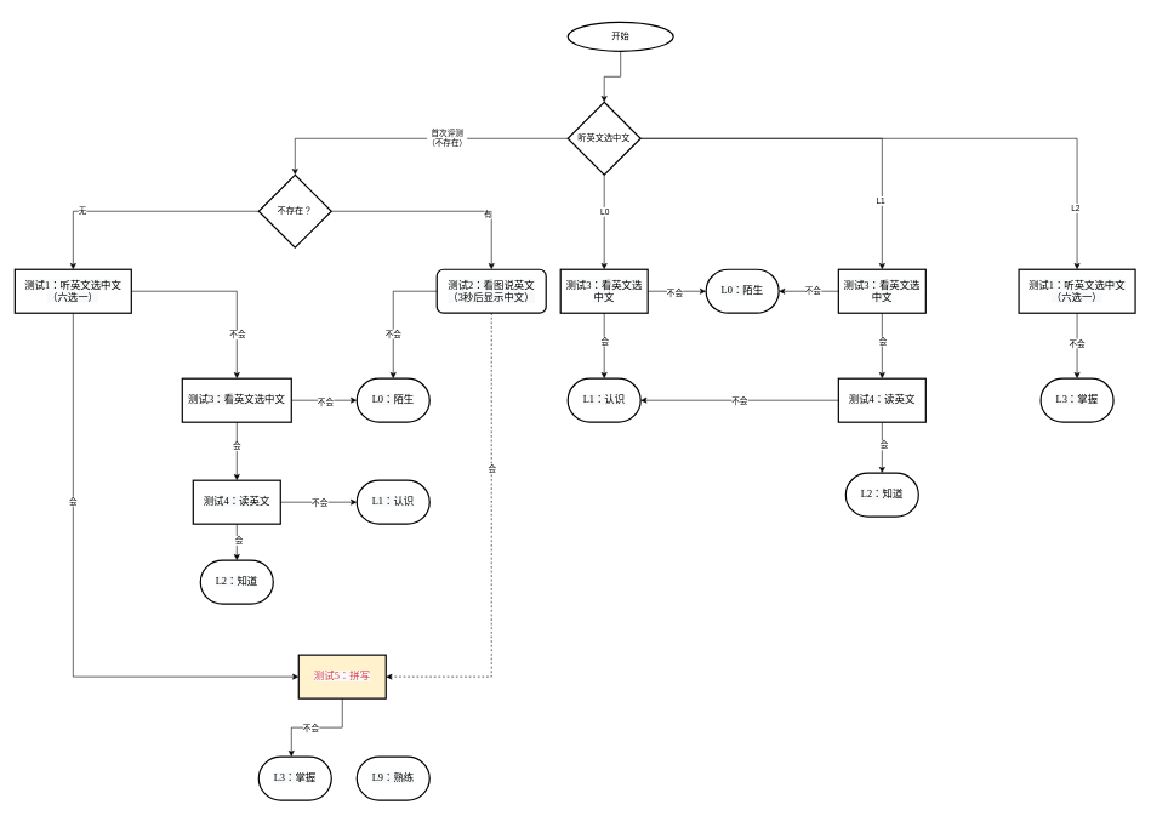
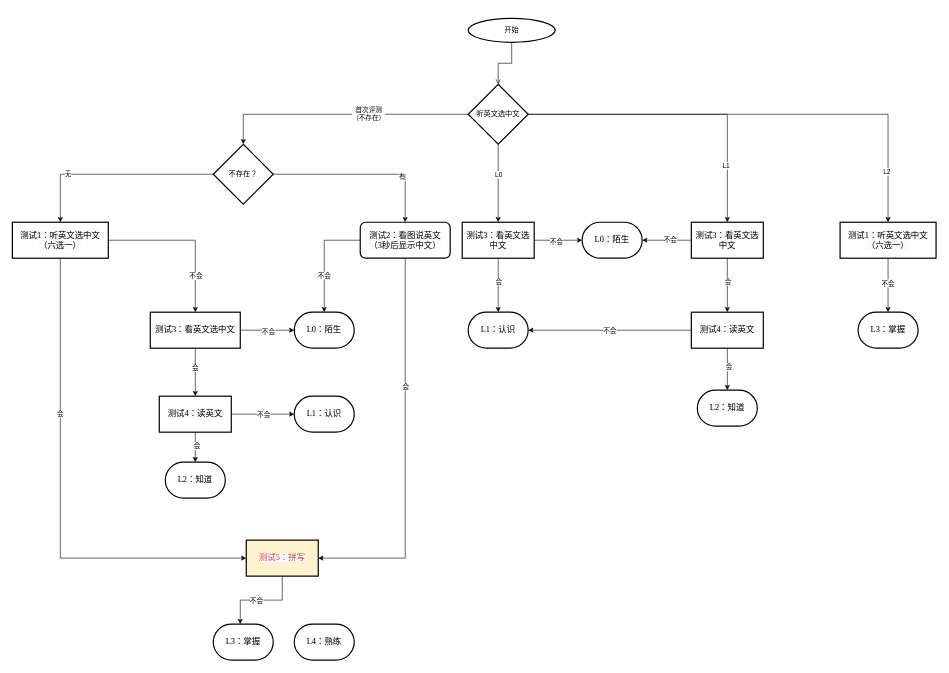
  <mxCell id="0" />
  <mxCell id="1" parent="0" />
  <mxCell id="2" value="&#10;  &#10;    &#10;    &#10;    &#10;    &#10;    &#10;    &#10;    &#10;    &#10;    &#10;    &#10;    &#10;    &#10;    &#10;    &#10;    &#10;    &#10;    &#10;    &#10;    &#10;    &#10;    &#10;    &#10;    &#10;    &#10;    &#10;    &#10;    &#10;    &#10;    &#10;    &#10;    &#10;    &#10;    &#10;    &#10;    &#10;    &#10;    &#10;    &#10;    &#10;    &#10;    &#10;    &#10;    &#10;    &#10;    &#10;    &#10;  &#10;" style="text;whiteSpace=wrap;html=1;" parent="1" vertex="1"><mxGeometry width="30" height="730" as="geometry" x="400" y="20" /></mxCell>
- <mxCell id="3" value="" style="edgeStyle=orthogonalEdgeStyle;rounded=0;orthogonalLoop=1;jettySize=auto;html=1;" edge="1" parent="1" source="4" target="11"><mxGeometry relative="1" as="geometry" /></mxCell>
+ <mxCell id="3" value="" style="edgeStyle=orthogonalEdgeStyle;rounded=0;orthogonalLoop=1;jettySize=auto;html=1;endArrow=open;" edge="1" parent="1" source="4" target="11"><mxGeometry relative="1" as="geometry" /></mxCell>
  <mxCell id="4" value="开始" style="strokeWidth=2;html=1;shape=mxgraph.flowchart.start_1;whiteSpace=wrap;" vertex="1" parent="1"><mxGeometry x="780" y="30" width="145" height="40" as="geometry" /></mxCell>
  <mxCell id="5" value="" style="edgeStyle=orthogonalEdgeStyle;rounded=0;orthogonalLoop=1;jettySize=auto;html=1;" edge="1" parent="1" source="11" target="16"><mxGeometry relative="1" as="geometry"><Array as="points"><mxPoint x="405" y="190" /></Array></mxGeometry></mxCell>
  <mxCell id="6" value="首次评测&lt;div&gt;（不存在）&lt;/div&gt;" style="edgeLabel;html=1;align=center;verticalAlign=middle;resizable=0;points=[];" vertex="1" connectable="0" parent="5"><mxGeometry x="-0.216" y="-2" relative="1" as="geometry"><mxPoint as="offset" /></mxGeometry></mxCell>
  <mxCell id="7" value="" style="edgeStyle=orthogonalEdgeStyle;rounded=0;orthogonalLoop=1;jettySize=auto;html=1;" edge="1" parent="1" source="11" target="49"><mxGeometry relative="1" as="geometry" /></mxCell>
  <mxCell id="8" value="L0" style="edgeLabel;html=1;align=center;verticalAlign=middle;resizable=0;points=[];" vertex="1" connectable="0" parent="7"><mxGeometry x="-0.674" relative="1" as="geometry"><mxPoint y="29" as="offset" /></mxGeometry></mxCell>
  <mxCell id="9" value="" style="edgeStyle=orthogonalEdgeStyle;rounded=0;orthogonalLoop=1;jettySize=auto;html=1;entryX=0.5;entryY=0;entryDx=0;entryDy=0;" edge="1" parent="1" source="11" target="67"><mxGeometry relative="1" as="geometry"><mxPoint x="1500" y="190" as="targetPoint" /></mxGeometry></mxCell>
  <mxCell id="10" value="L2" style="edgeLabel;html=1;align=center;verticalAlign=middle;resizable=0;points=[];" vertex="1" connectable="0" parent="9"><mxGeometry x="0.781" y="-3" relative="1" as="geometry"><mxPoint as="offset" /></mxGeometry></mxCell>
  <mxCell id="11" value="听英文选中文" style="strokeWidth=2;html=1;shape=mxgraph.flowchart.decision;whiteSpace=wrap;" vertex="1" parent="1"><mxGeometry x="780" y="140" width="100" height="100" as="geometry" /></mxCell>
  <mxCell id="12" value="" style="edgeStyle=orthogonalEdgeStyle;rounded=0;orthogonalLoop=1;jettySize=auto;html=1;" edge="1" parent="1" source="16" target="21"><mxGeometry relative="1" as="geometry" /></mxCell>
  <mxCell id="13" value="无" style="edgeLabel;html=1;align=center;verticalAlign=middle;resizable=0;points=[];" vertex="1" connectable="0" parent="12"><mxGeometry x="0.453" y="-2" relative="1" as="geometry"><mxPoint as="offset" /></mxGeometry></mxCell>
  <mxCell id="14" value="" style="edgeStyle=orthogonalEdgeStyle;rounded=0;orthogonalLoop=1;jettySize=auto;html=1;" edge="1" parent="1" source="16" target="26"><mxGeometry relative="1" as="geometry" /></mxCell>
  <mxCell id="15" value="有" style="edgeLabel;html=1;align=center;verticalAlign=middle;resizable=0;points=[];" vertex="1" connectable="0" parent="14"><mxGeometry x="0.428" y="-4" relative="1" as="geometry"><mxPoint as="offset" /></mxGeometry></mxCell>
  <mxCell id="16" value="不存在？" style="strokeWidth=2;html=1;shape=mxgraph.flowchart.decision;whiteSpace=wrap;" vertex="1" parent="1"><mxGeometry x="355" y="240" width="100" height="100" as="geometry" /></mxCell>
  <mxCell id="17" value="" style="edgeStyle=orthogonalEdgeStyle;rounded=0;orthogonalLoop=1;jettySize=auto;html=1;" edge="1" parent="1" source="21" target="31"><mxGeometry relative="1" as="geometry" /></mxCell>
  <mxCell id="18" value="不会" style="edgeLabel;html=1;align=center;verticalAlign=middle;resizable=0;points=[];" vertex="1" connectable="0" parent="17"><mxGeometry x="0.543" relative="1" as="geometry"><mxPoint as="offset" /></mxGeometry></mxCell>
  <mxCell id="19" value="" style="edgeStyle=orthogonalEdgeStyle;rounded=0;orthogonalLoop=1;jettySize=auto;html=1;" edge="1" parent="1" source="21" target="42"><mxGeometry relative="1" as="geometry"><Array as="points"><mxPoint x="100" y="930" /></Array></mxGeometry></mxCell>
  <mxCell id="20" value="会" style="edgeLabel;html=1;align=center;verticalAlign=middle;resizable=0;points=[];" vertex="1" connectable="0" parent="19"><mxGeometry x="-0.362" y="-1" relative="1" as="geometry"><mxPoint as="offset" /></mxGeometry></mxCell>
  <mxCell id="21" value="&lt;span style=&quot;font-family: 默认字体; font-size: 14px; background-color: rgb(248, 249, 250);&quot;&gt;测试1：听英文选中文&lt;/span&gt;&lt;br style=&quot;margin: 0px; padding: 0px; font-family: 默认字体; font-size: 14px; background-color: rgb(248, 249, 250);&quot;&gt;&lt;span style=&quot;font-family: 默认字体; font-size: 14px; background-color: rgb(248, 249, 250);&quot;&gt;（六选一）&lt;/span&gt;" style="whiteSpace=wrap;html=1;strokeWidth=2;" vertex="1" parent="1"><mxGeometry x="20" y="370" width="160" height="60" as="geometry" /></mxCell>
  <mxCell id="22" value="" style="edgeStyle=orthogonalEdgeStyle;rounded=0;orthogonalLoop=1;jettySize=auto;html=1;" edge="1" parent="1" source="26" target="32"><mxGeometry relative="1" as="geometry" /></mxCell>
  <mxCell id="23" value="不会" style="edgeLabel;html=1;align=center;verticalAlign=middle;resizable=0;points=[];" vertex="1" connectable="0" parent="22"><mxGeometry x="0.311" y="-1" relative="1" as="geometry"><mxPoint as="offset" /></mxGeometry></mxCell>
- <mxCell id="24" value="" style="edgeStyle=orthogonalEdgeStyle;rounded=0;orthogonalLoop=1;jettySize=auto;html=1;dashed=1;" edge="1" parent="1" source="26" target="42"><mxGeometry relative="1" as="geometry"><mxPoint x="675" y="520" as="targetPoint" /><Array as="points"><mxPoint x="675" y="930" /></Array></mxGeometry></mxCell>
+ <mxCell id="24" value="" style="edgeStyle=orthogonalEdgeStyle;rounded=0;orthogonalLoop=1;jettySize=auto;html=1;" edge="1" parent="1" source="26" target="42"><mxGeometry relative="1" as="geometry"><mxPoint x="675" y="520" as="targetPoint" /><Array as="points"><mxPoint x="675" y="930" /></Array></mxGeometry></mxCell>
  <mxCell id="25" value="会" style="edgeLabel;html=1;align=center;verticalAlign=middle;resizable=0;points=[];" vertex="1" connectable="0" parent="24"><mxGeometry x="-0.341" relative="1" as="geometry"><mxPoint as="offset" /></mxGeometry></mxCell>
  <mxCell id="26" value="&lt;span style=&quot;font-family: 默认字体; font-size: 14px; background-color: rgb(248, 249, 250);&quot;&gt;测试2：看图说英文&lt;/span&gt;&lt;div style=&quot;margin: 0px; padding: 0px; font-family: 默认字体; font-size: 14px; background-color: rgb(248, 249, 250);&quot;&gt;（3秒后显示中文）&lt;/div&gt;" style="whiteSpace=wrap;html=1;strokeWidth=2;rounded=1;" vertex="1" parent="1"><mxGeometry x="600" y="370" width="150" height="60" as="geometry" /></mxCell>
  <mxCell id="27" value="" style="edgeStyle=orthogonalEdgeStyle;rounded=0;orthogonalLoop=1;jettySize=auto;html=1;" edge="1" parent="1" source="31" target="32"><mxGeometry relative="1" as="geometry"><Array as="points"><mxPoint x="450" y="550" /><mxPoint x="450" y="550" /></Array></mxGeometry></mxCell>
  <mxCell id="28" value="不会" style="edgeLabel;html=1;align=center;verticalAlign=middle;resizable=0;points=[];" vertex="1" connectable="0" parent="27"><mxGeometry x="0.022" y="-1" relative="1" as="geometry"><mxPoint as="offset" /></mxGeometry></mxCell>
  <mxCell id="29" value="" style="edgeStyle=orthogonalEdgeStyle;rounded=0;orthogonalLoop=1;jettySize=auto;html=1;" edge="1" parent="1" source="31" target="37"><mxGeometry relative="1" as="geometry" /></mxCell>
  <mxCell id="30" value="会" style="edgeLabel;html=1;align=center;verticalAlign=middle;resizable=0;points=[];" vertex="1" connectable="0" parent="29"><mxGeometry x="-0.19" y="-1" relative="1" as="geometry"><mxPoint as="offset" /></mxGeometry></mxCell>
  <mxCell id="31" value="&lt;span style=&quot;font-family: 默认字体; font-size: 14px; background-color: rgb(248, 249, 250);&quot;&gt;测试3：看英文选中文&lt;/span&gt;" style="whiteSpace=wrap;html=1;strokeWidth=2;" vertex="1" parent="1"><mxGeometry x="250" y="520" width="150" height="60" as="geometry" /></mxCell>
  <mxCell id="32" value="&lt;span style=&quot;font-family: 默认字体; font-size: 14px; background-color: rgb(248, 249, 250);&quot;&gt;L0：陌生&lt;/span&gt;" style="strokeWidth=2;html=1;shape=mxgraph.flowchart.terminator;whiteSpace=wrap;" vertex="1" parent="1"><mxGeometry x="490" y="520" width="100" height="60" as="geometry" /></mxCell>
  <mxCell id="33" value="" style="edgeStyle=orthogonalEdgeStyle;rounded=0;orthogonalLoop=1;jettySize=auto;html=1;" edge="1" parent="1" source="37" target="38"><mxGeometry relative="1" as="geometry" /></mxCell>
  <mxCell id="34" value="不会" style="edgeLabel;html=1;align=center;verticalAlign=middle;resizable=0;points=[];" vertex="1" connectable="0" parent="33"><mxGeometry x="0.009" relative="1" as="geometry"><mxPoint as="offset" /></mxGeometry></mxCell>
  <mxCell id="35" value="" style="edgeStyle=orthogonalEdgeStyle;rounded=0;orthogonalLoop=1;jettySize=auto;html=1;" edge="1" parent="1" source="37" target="39"><mxGeometry relative="1" as="geometry" /></mxCell>
  <mxCell id="36" value="会" style="edgeLabel;html=1;align=center;verticalAlign=middle;resizable=0;points=[];" vertex="1" connectable="0" parent="35"><mxGeometry x="-0.104" y="2" relative="1" as="geometry"><mxPoint as="offset" /></mxGeometry></mxCell>
  <mxCell id="37" value="&lt;span style=&quot;font-family: 默认字体; font-size: 14px; background-color: rgb(248, 249, 250);&quot;&gt;测试4：读英文&lt;/span&gt;" style="whiteSpace=wrap;html=1;strokeWidth=2;" vertex="1" parent="1"><mxGeometry x="265" y="660" width="120" height="60" as="geometry" /></mxCell>
  <mxCell id="38" value="&lt;span style=&quot;font-family: 默认字体; font-size: 14px; background-color: rgb(248, 249, 250);&quot;&gt;L1：认识&lt;/span&gt;" style="strokeWidth=2;html=1;shape=mxgraph.flowchart.terminator;whiteSpace=wrap;" vertex="1" parent="1"><mxGeometry x="490" y="660" width="100" height="60" as="geometry" /></mxCell>
  <mxCell id="39" value="&lt;span style=&quot;font-family: 默认字体; font-size: 14px; background-color: rgb(248, 249, 250);&quot;&gt;L2：知道&lt;/span&gt;" style="strokeWidth=2;html=1;shape=mxgraph.flowchart.terminator;whiteSpace=wrap;" vertex="1" parent="1"><mxGeometry x="275" y="770" width="100" height="60" as="geometry" /></mxCell>
  <mxCell id="40" value="" style="edgeStyle=orthogonalEdgeStyle;rounded=0;orthogonalLoop=1;jettySize=auto;html=1;" edge="1" parent="1" source="42" target="43"><mxGeometry relative="1" as="geometry"><mxPoint x="415" y="1040" as="targetPoint" /><Array as="points"><mxPoint x="470" y="1000" /><mxPoint y="1000" x="400" /></Array></mxGeometry></mxCell>
  <mxCell id="41" value="不会" style="edgeLabel;html=1;align=center;verticalAlign=middle;resizable=0;points=[];" vertex="1" connectable="0" parent="40"><mxGeometry x="0.114" y="1" relative="1" as="geometry"><mxPoint as="offset" /></mxGeometry></mxCell>
  <mxCell id="42" value="&lt;span style=&quot;color: rgb(222, 60, 54); font-family: 默认字体; font-size: 14px; background-color: rgb(248, 249, 250);&quot;&gt;测试5：拼写&lt;/span&gt;" style="whiteSpace=wrap;html=1;strokeWidth=2;fillColor=#fff2cc;" vertex="1" parent="1"><mxGeometry x="410" y="900" width="120" height="60" as="geometry" /></mxCell>
  <mxCell id="43" value="&lt;span style=&quot;font-family: 默认字体; font-size: 14px; background-color: rgb(248, 249, 250);&quot;&gt;L3：掌握&lt;/span&gt;" style="strokeWidth=2;html=1;shape=mxgraph.flowchart.terminator;whiteSpace=wrap;" vertex="1" parent="1"><mxGeometry x="355" y="1040" width="100" height="60" as="geometry" /></mxCell>
- <mxCell id="44" value="&lt;span style=&quot;font-family: 默认字体; font-size: 14px; background-color: rgb(248, 249, 250);&quot;&gt;L9：熟练&lt;/span&gt;" style="strokeWidth=2;html=1;shape=mxgraph.flowchart.terminator;whiteSpace=wrap;" vertex="1" parent="1"><mxGeometry x="490" y="1040" width="100" height="60" as="geometry" /></mxCell>
+ <mxCell id="44" value="&lt;span style=&quot;font-family: 默认字体; font-size: 14px; background-color: rgb(248, 249, 250);&quot;&gt;L4：熟练&lt;/span&gt;" style="strokeWidth=2;html=1;shape=mxgraph.flowchart.terminator;whiteSpace=wrap;" vertex="1" parent="1"><mxGeometry x="490" y="1040" width="100" height="60" as="geometry" /></mxCell>
  <mxCell id="45" value="" style="edgeStyle=orthogonalEdgeStyle;rounded=0;orthogonalLoop=1;jettySize=auto;html=1;" edge="1" parent="1" source="49" target="50"><mxGeometry relative="1" as="geometry" /></mxCell>
  <mxCell id="46" value="会" style="edgeLabel;html=1;align=center;verticalAlign=middle;resizable=0;points=[];" vertex="1" connectable="0" parent="45"><mxGeometry x="-0.149" relative="1" as="geometry"><mxPoint as="offset" /></mxGeometry></mxCell>
  <mxCell id="47" value="" style="edgeStyle=orthogonalEdgeStyle;rounded=0;orthogonalLoop=1;jettySize=auto;html=1;" edge="1" parent="1" source="49" target="51"><mxGeometry relative="1" as="geometry" /></mxCell>
  <mxCell id="48" value="不会" style="edgeLabel;html=1;align=center;verticalAlign=middle;resizable=0;points=[];" vertex="1" connectable="0" parent="47"><mxGeometry x="-0.112" y="-1" relative="1" as="geometry"><mxPoint as="offset" /></mxGeometry></mxCell>
  <mxCell id="49" value="&lt;span style=&quot;font-family: 默认字体; font-size: 14px; background-color: rgb(248, 249, 250);&quot;&gt;测试3：看英文选中文&lt;/span&gt;" style="whiteSpace=wrap;html=1;strokeWidth=2;" vertex="1" parent="1"><mxGeometry x="770" y="370" width="120" height="60" as="geometry" /></mxCell>
  <mxCell id="50" value="&lt;span style=&quot;font-family: 默认字体; font-size: 14px; background-color: rgb(248, 249, 250);&quot;&gt;L1：认识&lt;/span&gt;" style="strokeWidth=2;html=1;shape=mxgraph.flowchart.terminator;whiteSpace=wrap;" vertex="1" parent="1"><mxGeometry x="780" y="520" width="100" height="60" as="geometry" /></mxCell>
  <mxCell id="51" value="&lt;span style=&quot;font-family: 默认字体; font-size: 14px; background-color: rgb(248, 249, 250);&quot;&gt;L0：陌生&lt;/span&gt;" style="strokeWidth=2;html=1;shape=mxgraph.flowchart.terminator;whiteSpace=wrap;" vertex="1" parent="1"><mxGeometry x="970" y="370" width="100" height="60" as="geometry" /></mxCell>
  <mxCell id="52" value="" style="edgeStyle=orthogonalEdgeStyle;rounded=0;orthogonalLoop=1;jettySize=auto;html=1;" edge="1" parent="1" target="58" source="11"><mxGeometry relative="1" as="geometry"><mxPoint x="1150" y="240" as="sourcePoint" /></mxGeometry></mxCell>
  <mxCell id="53" value="L1" style="edgeLabel;html=1;align=center;verticalAlign=middle;resizable=0;points=[];" vertex="1" connectable="0" parent="52"><mxGeometry x="0.63" y="-3" relative="1" as="geometry"><mxPoint as="offset" /></mxGeometry></mxCell>
  <mxCell id="54" value="" style="edgeStyle=orthogonalEdgeStyle;rounded=0;orthogonalLoop=1;jettySize=auto;html=1;" edge="1" parent="1" source="58" target="63"><mxGeometry relative="1" as="geometry"><mxPoint x="1212" y="500" as="targetPoint" /></mxGeometry></mxCell>
  <mxCell id="55" value="会" style="edgeLabel;html=1;align=center;verticalAlign=middle;resizable=0;points=[];" vertex="1" connectable="0" parent="54"><mxGeometry x="-0.149" relative="1" as="geometry"><mxPoint as="offset" /></mxGeometry></mxCell>
  <mxCell id="56" value="" style="edgeStyle=orthogonalEdgeStyle;rounded=0;orthogonalLoop=1;jettySize=auto;html=1;" edge="1" parent="1" source="58" target="51"><mxGeometry relative="1" as="geometry"><mxPoint x="1280" y="400" as="targetPoint" /></mxGeometry></mxCell>
  <mxCell id="57" value="不会" style="edgeLabel;html=1;align=center;verticalAlign=middle;resizable=0;points=[];" vertex="1" connectable="0" parent="56"><mxGeometry x="-0.112" y="-1" relative="1" as="geometry"><mxPoint as="offset" /></mxGeometry></mxCell>
  <mxCell id="58" value="&lt;span style=&quot;font-family: 默认字体; font-size: 14px; background-color: rgb(248, 249, 250);&quot;&gt;测试3：看英文选中文&lt;/span&gt;" style="whiteSpace=wrap;html=1;strokeWidth=2;" vertex="1" parent="1"><mxGeometry x="1152" y="370" width="120" height="60" as="geometry" /></mxCell>
  <mxCell id="59" value="" style="edgeStyle=orthogonalEdgeStyle;rounded=0;orthogonalLoop=1;jettySize=auto;html=1;" edge="1" parent="1" source="63" target="50"><mxGeometry relative="1" as="geometry" /></mxCell>
  <mxCell id="60" value="不会" style="edgeLabel;html=1;align=center;verticalAlign=middle;resizable=0;points=[];" vertex="1" connectable="0" parent="59"><mxGeometry x="0.009" relative="1" as="geometry"><mxPoint as="offset" /></mxGeometry></mxCell>
  <mxCell id="61" value="" style="edgeStyle=orthogonalEdgeStyle;rounded=0;orthogonalLoop=1;jettySize=auto;html=1;" edge="1" parent="1" source="63" target="64"><mxGeometry relative="1" as="geometry" /></mxCell>
  <mxCell id="62" value="会" style="edgeLabel;html=1;align=center;verticalAlign=middle;resizable=0;points=[];" vertex="1" connectable="0" parent="61"><mxGeometry x="-0.104" y="2" relative="1" as="geometry"><mxPoint as="offset" /></mxGeometry></mxCell>
  <mxCell id="63" value="&lt;span style=&quot;font-family: 默认字体; font-size: 14px; background-color: rgb(248, 249, 250);&quot;&gt;测试4：读英文&lt;/span&gt;" style="whiteSpace=wrap;html=1;strokeWidth=2;" vertex="1" parent="1"><mxGeometry x="1152" y="520" width="120" height="60" as="geometry" /></mxCell>
  <mxCell id="64" value="&lt;span style=&quot;font-family: 默认字体; font-size: 14px; background-color: rgb(248, 249, 250);&quot;&gt;L2：知道&lt;/span&gt;" style="strokeWidth=2;html=1;shape=mxgraph.flowchart.terminator;whiteSpace=wrap;" vertex="1" parent="1"><mxGeometry x="1162" y="650" width="100" height="60" as="geometry" /></mxCell>
  <mxCell id="65" value="" style="edgeStyle=orthogonalEdgeStyle;rounded=0;orthogonalLoop=1;jettySize=auto;html=1;" edge="1" parent="1" source="67" target="68"><mxGeometry relative="1" as="geometry" /></mxCell>
  <mxCell id="66" value="不会" style="edgeLabel;html=1;align=center;verticalAlign=middle;resizable=0;points=[];" vertex="1" connectable="0" parent="65"><mxGeometry x="-0.095" y="-1" relative="1" as="geometry"><mxPoint as="offset" /></mxGeometry></mxCell>
  <mxCell id="67" value="&lt;span style=&quot;font-family: 默认字体; font-size: 14px; background-color: rgb(248, 249, 250);&quot;&gt;测试1：听英文选中文&lt;/span&gt;&lt;br style=&quot;margin: 0px; padding: 0px; font-family: 默认字体; font-size: 14px; background-color: rgb(248, 249, 250);&quot;&gt;&lt;span style=&quot;font-family: 默认字体; font-size: 14px; background-color: rgb(248, 249, 250);&quot;&gt;（六选一）&lt;/span&gt;" style="whiteSpace=wrap;html=1;strokeWidth=2;" vertex="1" parent="1"><mxGeometry x="1400" y="370" width="160" height="60" as="geometry" /></mxCell>
  <mxCell id="68" value="&lt;span style=&quot;font-family: 默认字体; font-size: 14px; background-color: rgb(248, 249, 250);&quot;&gt;L3：掌握&lt;/span&gt;" style="strokeWidth=2;html=1;shape=mxgraph.flowchart.terminator;whiteSpace=wrap;" vertex="1" parent="1"><mxGeometry x="1430" y="520" width="100" height="60" as="geometry" /></mxCell>
